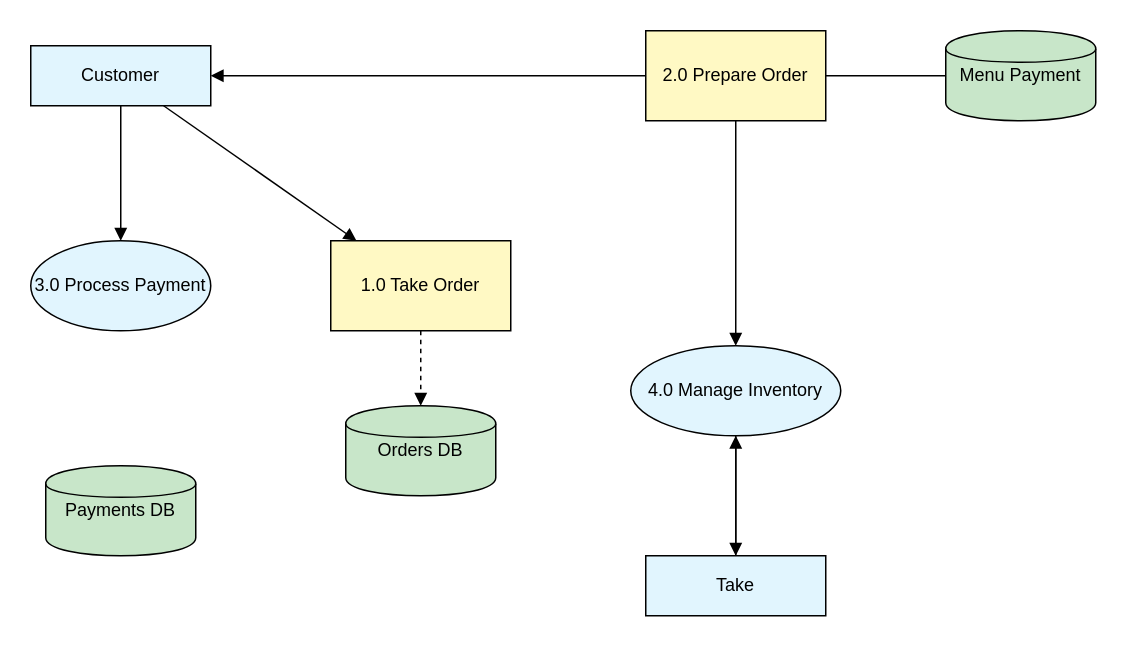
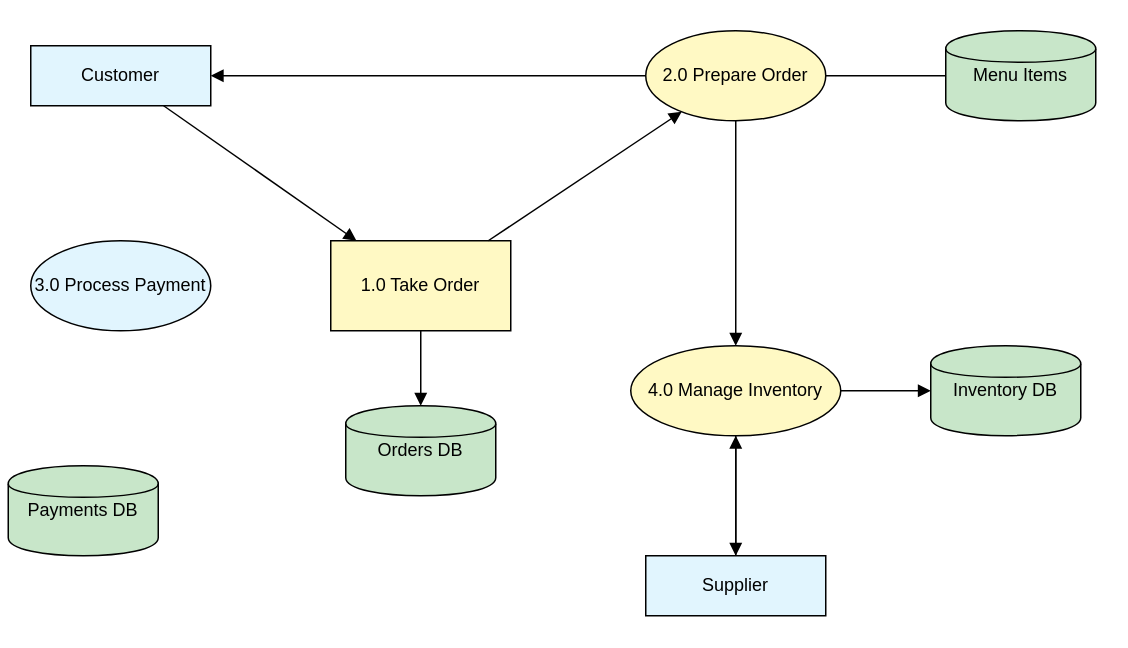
  <mxCell id="0" />
  <mxCell id="1" parent="0" />
  <mxCell id="2" value="Customer" style="shape=rectangle;whiteSpace=wrap;html=1;fillColor=#e1f5fe;" vertex="1" parent="1"><mxGeometry x="20" y="30" width="120" height="40" as="geometry" /></mxCell>
- <mxCell id="3" value="Take" style="shape=rectangle;whiteSpace=wrap;html=1;fillColor=#e1f5fe;" vertex="1" parent="1"><mxGeometry x="430" y="370" width="120" height="40" as="geometry" /></mxCell>
+ <mxCell id="3" value="Supplier" style="shape=rectangle;whiteSpace=wrap;html=1;fillColor=#e1f5fe;" vertex="1" parent="1"><mxGeometry x="430" y="370" width="120" height="40" as="geometry" /></mxCell>
  <mxCell id="4" value="1.0 Take Order" style="whiteSpace=wrap;html=1;fillColor=#fff9c4;rounded=0;" vertex="1" parent="1"><mxGeometry x="220" y="160" width="120" height="60" as="geometry" /></mxCell>
- <mxCell id="5" value="2.0 Prepare Order" style="whiteSpace=wrap;html=1;fillColor=#fff9c4;rounded=0;" vertex="1" parent="1"><mxGeometry x="430" y="20" width="120" height="60" as="geometry" /></mxCell>
+ <mxCell id="5" value="2.0 Prepare Order" style="ellipse;whiteSpace=wrap;html=1;fillColor=#fff9c4;" vertex="1" parent="1"><mxGeometry x="430" y="20" width="120" height="60" as="geometry" /></mxCell>
  <mxCell id="6" value="3.0 Process Payment" style="ellipse;whiteSpace=wrap;html=1;fillColor=#e1f5fe;" vertex="1" parent="1"><mxGeometry x="20" y="160" width="120" height="60" as="geometry" /></mxCell>
- <mxCell id="7" value="4.0 Manage Inventory" style="ellipse;whiteSpace=wrap;html=1;fillColor=#e1f5fe;" vertex="1" parent="1"><mxGeometry x="420" y="230" width="140" height="60" as="geometry" /></mxCell>
+ <mxCell id="7" value="4.0 Manage Inventory" style="ellipse;whiteSpace=wrap;html=1;fillColor=#fff9c4;" vertex="1" parent="1"><mxGeometry x="420" y="230" width="140" height="60" as="geometry" /></mxCell>
  <mxCell id="8" value="Orders DB" style="shape=cylinder;whiteSpace=wrap;html=1;fillColor=#c8e6c9;" vertex="1" parent="1"><mxGeometry x="230" y="270" width="100" height="60" as="geometry" /></mxCell>
- <mxCell id="9" value="Menu Payment" style="shape=cylinder;whiteSpace=wrap;html=1;fillColor=#c8e6c9;" vertex="1" parent="1"><mxGeometry x="630" y="20" width="100" height="60" as="geometry" /></mxCell>
- <mxCell id="10" value="Payments DB" style="shape=cylinder;whiteSpace=wrap;html=1;fillColor=#c8e6c9;" vertex="1" parent="1"><mxGeometry x="30" y="310" width="100" height="60" as="geometry" /></mxCell>
+ <mxCell id="9" value="Menu Items" style="shape=cylinder;whiteSpace=wrap;html=1;fillColor=#c8e6c9;" vertex="1" parent="1"><mxGeometry x="630" y="20" width="100" height="60" as="geometry" /></mxCell>
+ <mxCell id="10" value="Payments DB" style="shape=cylinder;whiteSpace=wrap;html=1;fillColor=#c8e6c9;" vertex="1" parent="1"><mxGeometry x="5" y="310" width="100" height="60" as="geometry" /></mxCell>
+ <mxCell id="11" value="Inventory DB" style="shape=cylinder;whiteSpace=wrap;html=1;fillColor=#c8e6c9;" vertex="1" parent="1"><mxGeometry x="620" y="230" width="100" height="60" as="geometry" /></mxCell>
  <mxCell id="12" style="endArrow=block;html=1;strokeColor=#000000;" edge="1" parent="1" source="2" target="4"><mxGeometry relative="1" as="geometry" /></mxCell>
- <mxCell id="13" style="endArrow=block;html=1;strokeColor=#000000;dashed=1;" edge="1" parent="1" source="4" target="8"><mxGeometry relative="1" as="geometry" /></mxCell>
+ <mxCell id="13" style="endArrow=block;html=1;strokeColor=#000000;" edge="1" parent="1" source="4" target="8"><mxGeometry relative="1" as="geometry" /></mxCell>
+ <mxCell id="14" style="endArrow=block;html=1;strokeColor=#000000;" edge="1" parent="1" source="4" target="5"><mxGeometry relative="1" as="geometry" /></mxCell>
  <mxCell id="15" style="endArrow=none;html=1;strokeColor=#000000;" edge="1" parent="1" source="9" target="5"><mxGeometry relative="1" as="geometry" /></mxCell>
  <mxCell id="16" style="endArrow=block;html=1;strokeColor=#000000;" edge="1" parent="1" source="5" target="2"><mxGeometry relative="1" as="geometry" /></mxCell>
- <mxCell id="17" style="endArrow=block;html=1;strokeColor=#000000;" edge="1" parent="1" source="2" target="6"><mxGeometry relative="1" as="geometry" /></mxCell>
  <mxCell id="18" style="endArrow=block;html=1;strokeColor=#000000;" edge="1" parent="1" source="5" target="7"><mxGeometry relative="1" as="geometry" /></mxCell>
  <mxCell id="19" style="endArrow=block;html=1;strokeColor=#000000;" edge="1" parent="1" source="7" target="3"><mxGeometry relative="1" as="geometry" /></mxCell>
  <mxCell id="20" style="endArrow=block;html=1;strokeColor=#000000;" edge="1" parent="1" source="3" target="7"><mxGeometry relative="1" as="geometry" /></mxCell>
+ <mxCell id="21" style="endArrow=block;html=1;strokeColor=#000000;" edge="1" parent="1" source="7" target="11"><mxGeometry relative="1" as="geometry" /></mxCell>
